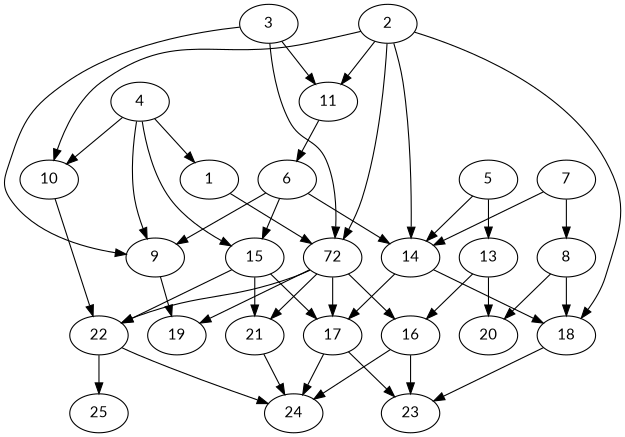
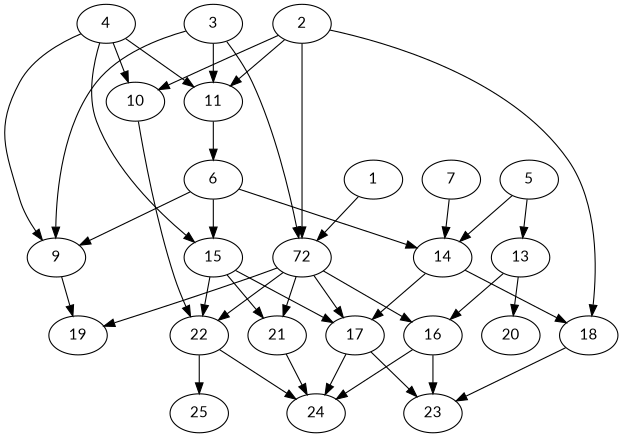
  digraph {
    fontname=Lato
    node [alpha=0.18 fontname=Lato]
    edge [fontname=Lato]
    1 [expect_size=46704640]
    n2 [alpha=0.13 expect_size=41484288 label=72]
    19 [alpha=0.05 expect_size=50171904]
    22 [alpha=0.03 expect_size=19406848]
    16 [alpha=0.02 expect_size=22635520]
    17 [alpha=0.06 expect_size=18765824]
    21 [expect_size=19734528]
    24 [alpha=0.12 expect_size=50843648]
    25 [alpha=0.14 expect_size=28114944]
    23 [alpha=0.13 expect_size=49900544]
    2 [alpha=0.10 expect_size=49893376]
    10 [alpha=0.16 expect_size=30020608]
    11 [alpha=0.20 expect_size=46583808]
    14 [alpha=0.10 expect_size=27994112]
    18 [alpha=0.03 expect_size=21806080]
    6 [expect_size=9594880]
    3 [alpha=0.05 expect_size=18154496]
    9 [alpha=0.11 expect_size=19389440]
    4 [expect_size=26811392]
    15 [alpha=0.07 expect_size=22762496]
    5 [alpha=0.20 expect_size=14301184]
    13 [alpha=0.00 expect_size=17218560]
    20 [alpha=0.13 expect_size=29306880]
    7 [alpha=0.01 expect_size=26206208]
-   8 [alpha=0.12 expect_size=32658432]
    1 -> n2
    n2 -> 19
    n2 -> 22
    n2 -> 16
    n2 -> 17
    n2 -> 21
    22 -> 24
    22 -> 25
    16 -> 24
    16 -> 23
    17 -> 24
    17 -> 23
    21 -> 24
    2 -> n2
    2 -> 10
    2 -> 11
-   2 -> 14
    2 -> 18
    10 -> 22
    11 -> 6
    14 -> 17
    14 -> 18
    18 -> 23
    6 -> 14
    6 -> 9
    6 -> 15
    3 -> n2
    3 -> 11
    3 -> 9
    9 -> 19
    4 -> 10
-   4 -> 1
+   4 -> 11
    4 -> 9
    4 -> 15
    15 -> 22
    15 -> 17
    15 -> 21
    5 -> 14
    5 -> 13
    13 -> 16
    13 -> 20
    7 -> 14
-   7 -> 8
-   8 -> 18
-   8 -> 20
  }
